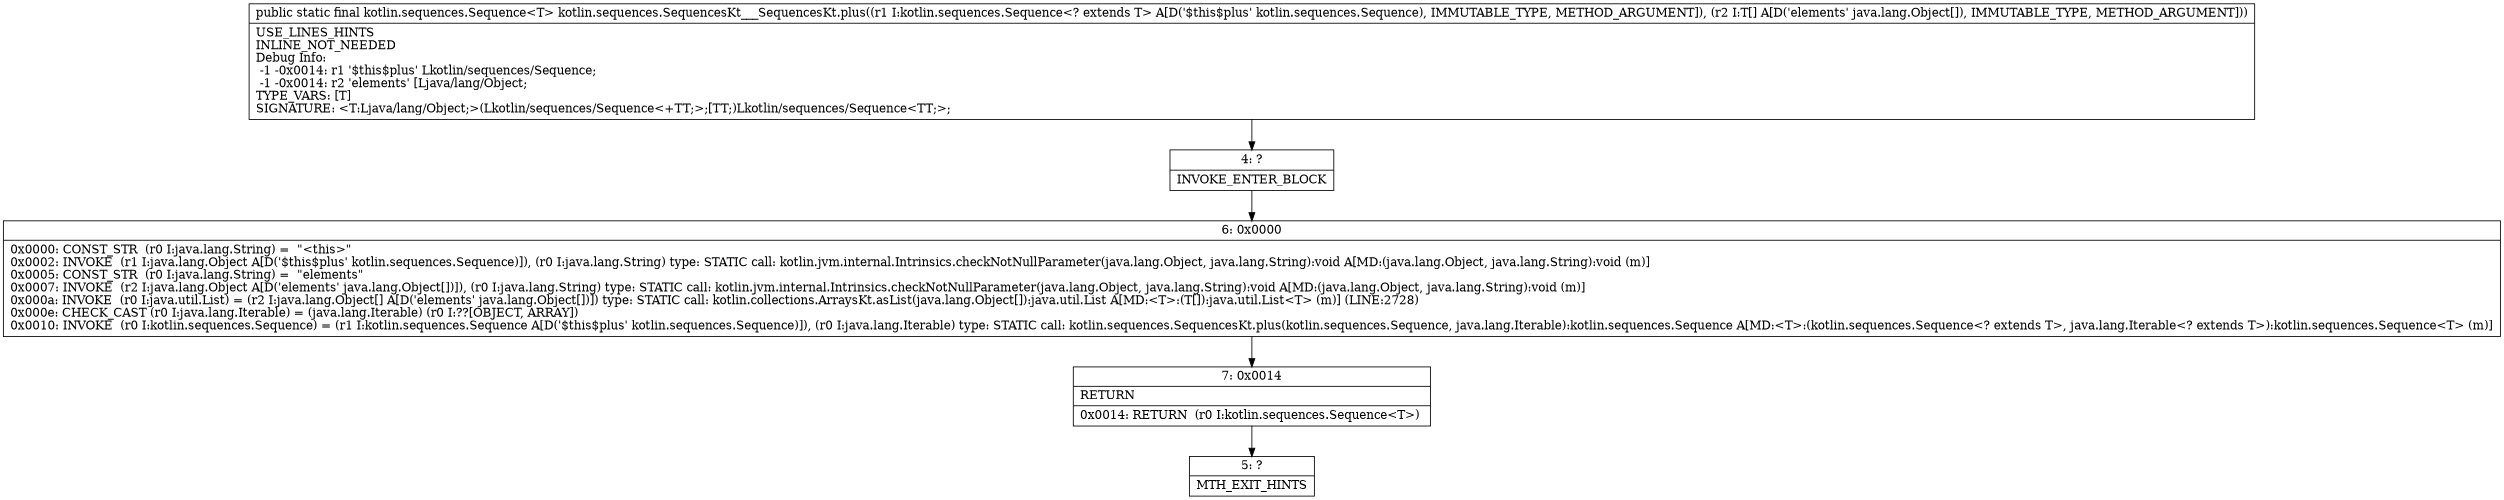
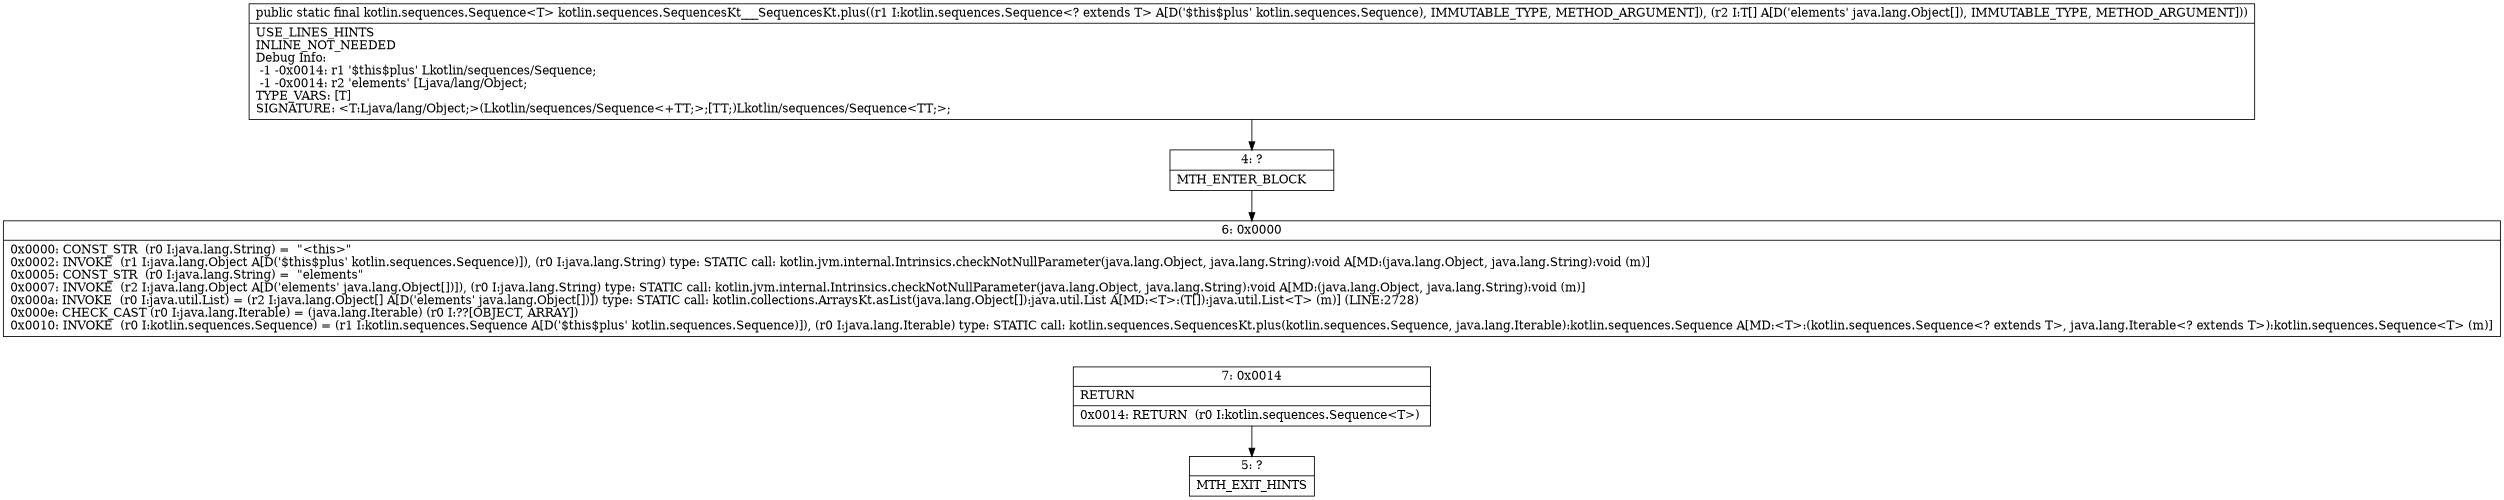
  digraph {
    node [shape=record]
-   n1 [label="{4\:\ ?|INVOKE_ENTER_BLOCK\l}"]
+   n1 [label="{4\:\ ?|MTH_ENTER_BLOCK\l}"]
    n2 [label="{6\:\ 0x0000|0x0000: CONST_STR  (r0 I:java.lang.String) =  \"\<this\>\" \l0x0002: INVOKE  (r1 I:java.lang.Object A[D('$this$plus' kotlin.sequences.Sequence)]), (r0 I:java.lang.String) type: STATIC call: kotlin.jvm.internal.Intrinsics.checkNotNullParameter(java.lang.Object, java.lang.String):void A[MD:(java.lang.Object, java.lang.String):void (m)]\l0x0005: CONST_STR  (r0 I:java.lang.String) =  \"elements\" \l0x0007: INVOKE  (r2 I:java.lang.Object A[D('elements' java.lang.Object[])]), (r0 I:java.lang.String) type: STATIC call: kotlin.jvm.internal.Intrinsics.checkNotNullParameter(java.lang.Object, java.lang.String):void A[MD:(java.lang.Object, java.lang.String):void (m)]\l0x000a: INVOKE  (r0 I:java.util.List) = (r2 I:java.lang.Object[] A[D('elements' java.lang.Object[])]) type: STATIC call: kotlin.collections.ArraysKt.asList(java.lang.Object[]):java.util.List A[MD:\<T\>:(T[]):java.util.List\<T\> (m)] (LINE:2728)\l0x000e: CHECK_CAST (r0 I:java.lang.Iterable) = (java.lang.Iterable) (r0 I:??[OBJECT, ARRAY]) \l0x0010: INVOKE  (r0 I:kotlin.sequences.Sequence) = (r1 I:kotlin.sequences.Sequence A[D('$this$plus' kotlin.sequences.Sequence)]), (r0 I:java.lang.Iterable) type: STATIC call: kotlin.sequences.SequencesKt.plus(kotlin.sequences.Sequence, java.lang.Iterable):kotlin.sequences.Sequence A[MD:\<T\>:(kotlin.sequences.Sequence\<? extends T\>, java.lang.Iterable\<? extends T\>):kotlin.sequences.Sequence\<T\> (m)]\l}"]
    n3 [label="{7\:\ 0x0014|RETURN\l|0x0014: RETURN  (r0 I:kotlin.sequences.Sequence\<T\>) \l}"]
    n4 [label="{5\:\ ?|MTH_EXIT_HINTS\l}"]
    n5 [label="{public static final kotlin.sequences.Sequence\<T\> kotlin.sequences.SequencesKt___SequencesKt.plus((r1 I:kotlin.sequences.Sequence\<? extends T\> A[D('$this$plus' kotlin.sequences.Sequence), IMMUTABLE_TYPE, METHOD_ARGUMENT]), (r2 I:T[] A[D('elements' java.lang.Object[]), IMMUTABLE_TYPE, METHOD_ARGUMENT]))  | USE_LINES_HINTS\lINLINE_NOT_NEEDED\lDebug Info:\l  \-1 \-0x0014: r1 '$this$plus' Lkotlin\/sequences\/Sequence;\l  \-1 \-0x0014: r2 'elements' [Ljava\/lang\/Object;\lTYPE_VARS: [T]\lSIGNATURE: \<T:Ljava\/lang\/Object;\>(Lkotlin\/sequences\/Sequence\<+TT;\>;[TT;)Lkotlin\/sequences\/Sequence\<TT;\>;\l}"]
    n1 -> n2
-   n2 -> n3
    n3 -> n4
    n5 -> n1
  }
